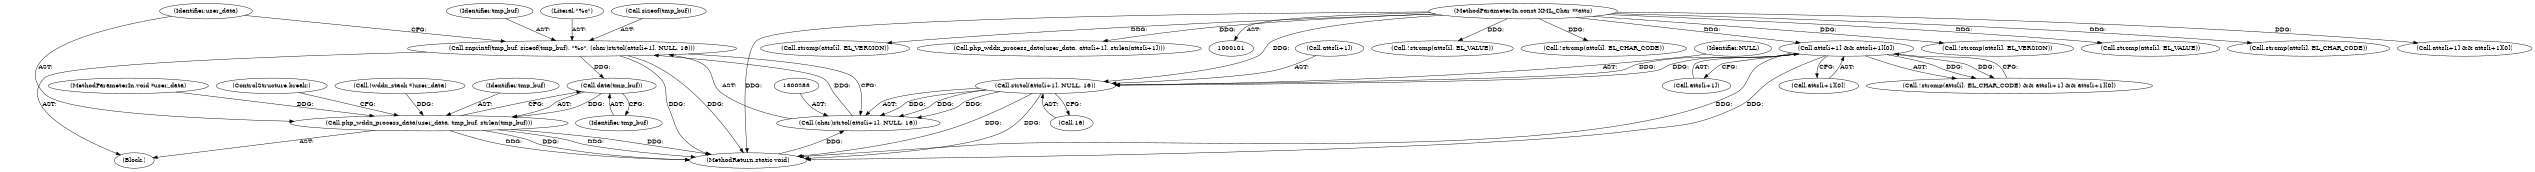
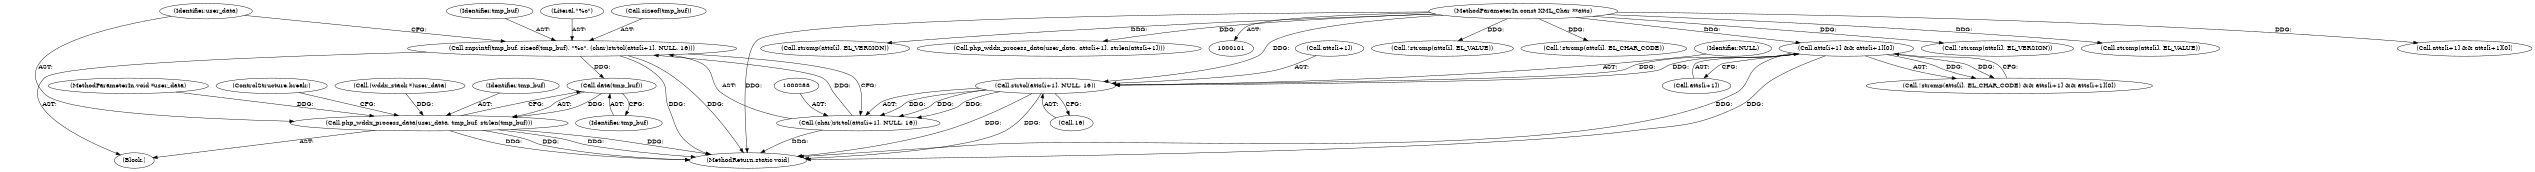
  digraph {
    n1 [label="(Call,snprintf(tmp_buf, sizeof(tmp_buf), \"%c\", (char)strtol(atts[i+1], NULL, 16)))"]
    n2 [label="(Call,(char)strtol(atts[i+1], NULL, 16))"]
    n3 [label="(Call,data(tmp_buf))"]
    n4 [label="(Block,)"]
    n5 [label="(MethodReturn,static void)"]
    n6 [label="(Call,php_wddx_process_data(user_data, tmp_buf, strlen(tmp_buf)))"]
    n7 [label="(Identifier,tmp_buf)"]
    n8 [label="(Call,strtol(atts[i+1], NULL, 16))"]
    n9 [label="(Call,16)"]
    n10 [label="(Call,atts[i+1] && atts[i+1][0])"]
-   n11 [label="(Call,atts[i+1][0])"]
    n12 [label="(Call,!strcmp(atts[i], EL_CHAR_CODE) && atts[i+1] && atts[i+1][0])"]
    n13 [label="(Call,atts[i+1])"]
    n14 [label="(MethodParameterIn,const XML_Char **atts)"]
    n15 [label="(Call,!strcmp(atts[i], EL_VALUE))"]
    n16 [label="(Call,!strcmp(atts[i], EL_CHAR_CODE))"]
    n17 [label="(Call,!strcmp(atts[i], EL_VERSION))"]
    n18 [label="(Call,strcmp(atts[i], EL_VALUE))"]
-   n19 [label="(Call,strcmp(atts[i], EL_CHAR_CODE))"]
    n20 [label="(Call,atts[i+1] && atts[i+1][0])"]
    n21 [label="(Call,strcmp(atts[i], EL_VERSION))"]
    n22 [label="(Call,php_wddx_process_data(user_data, atts[i+1], strlen(atts[i+1])))"]
    1000101
    n24 [label="(Call,atts[i+1])"]
    n25 [label="(Call,sizeof(tmp_buf))"]
    n26 [label="(MethodParameterIn,void *user_data)"]
    n27 [label="(Identifier,tmp_buf)"]
    n28 [label="(ControlStructure,break;)"]
    n29 [label="(Call,(wddx_stack *)user_data)"]
    n30 [label="(Identifier,user_data)"]
    n31 [label="(Literal,\"%c\")"]
    n32 [label="(Identifier,tmp_buf)"]
    n33 [label="(Identifier,NULL)"]
-   1000283 [label=1300283]
+   1000283
    n1 -> n2 [label="CFG: "]
    n1 -> n3 [label="DDG: "]
    n1 -> n4 [label="AST: "]
    n1 -> n5 [label="DDG: "]
    n1 -> n5 [label="DDG: "]
    n2 -> n1 [label="AST: "]
    n2 -> n1 [label="DDG: "]
-   n5 -> n2 [label="DDG: "]
+   n2 -> n5 [label="DDG: "]
    n3 -> n6 [label="AST: "]
    n3 -> n6 [label="DDG: "]
    n3 -> n7 [label="CFG: "]
    n6 -> n3 [label="CFG: "]
    n6 -> n4 [label="AST: "]
    n6 -> n5 [label="DDG: "]
    n6 -> n5 [label="DDG: "]
    n6 -> n5 [label="DDG: "]
    n6 -> n5 [label="DDG: "]
    n7 -> n3 [label="AST: "]
    n8 -> n2 [label="AST: "]
    n8 -> n2 [label="DDG: "]
    n8 -> n2 [label="DDG: "]
    n8 -> n2 [label="DDG: "]
    n8 -> n5 [label="DDG: "]
    n8 -> n5 [label="DDG: "]
    n8 -> n9 [label="CFG: "]
    n9 -> n8 [label="AST: "]
    n10 -> n5 [label="DDG: "]
    n10 -> n5 [label="DDG: "]
    n10 -> n8 [label="DDG: "]
    n10 -> n8 [label="DDG: "]
-   n10 -> n11 [label="CFG: "]
    n10 -> n12 [label="AST: "]
    n10 -> n12 [label="DDG: "]
    n10 -> n12 [label="DDG: "]
    n10 -> n13 [label="CFG: "]
-   n11 -> n10 [label="AST: "]
    n12 -> n10 [label="CFG: "]
    n13 -> n10 [label="AST: "]
    n14 -> n5 [label="DDG: "]
    n14 -> n8 [label="DDG: "]
    n14 -> n10 [label="DDG: "]
    n14 -> n15 [label="DDG: "]
    n14 -> n16 [label="DDG: "]
    n14 -> n17 [label="DDG: "]
    n14 -> n18 [label="DDG: "]
-   n14 -> n19 [label="DDG: "]
    n14 -> n20 [label="DDG: "]
    n14 -> n21 [label="DDG: "]
    n14 -> n22 [label="DDG: "]
    n14 -> 1000101 [label="AST: "]
    n24 -> n8 [label="AST: "]
    n25 -> n1 [label="AST: "]
    n26 -> n6 [label="DDG: "]
    n27 -> n1 [label="AST: "]
    n28 -> n6 [label="CFG: "]
    n29 -> n6 [label="DDG: "]
    n30 -> n1 [label="CFG: "]
    n30 -> n6 [label="AST: "]
    n31 -> n1 [label="AST: "]
    n32 -> n6 [label="AST: "]
    n33 -> n8 [label="AST: "]
    1000283 -> n2 [label="AST: "]
  }
